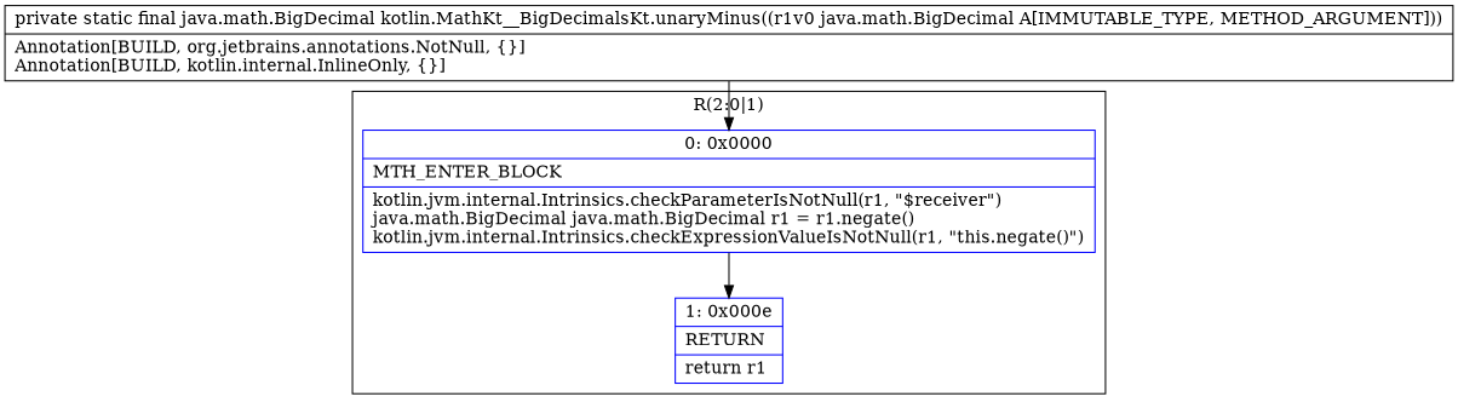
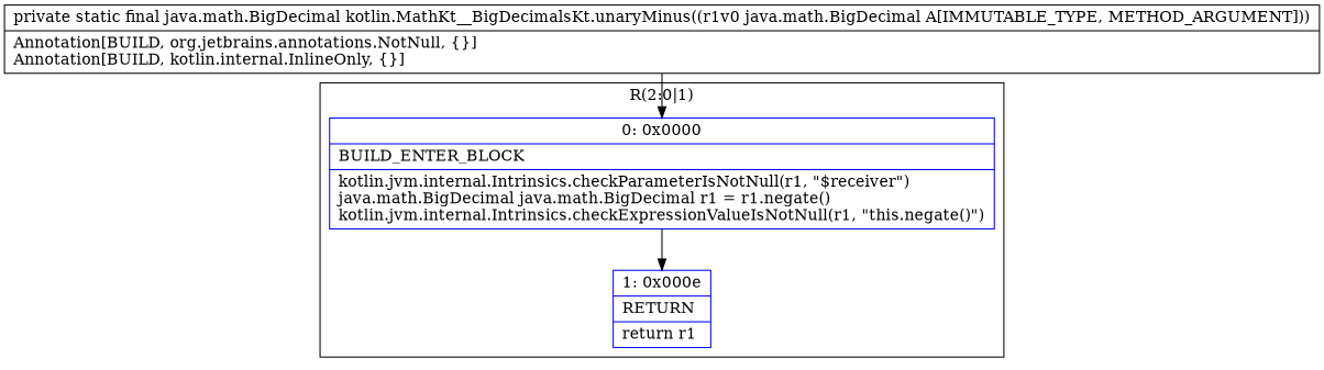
  digraph {
    node [color=blue shape=record]
-   n1 [label="{0\:\ 0x0000|MTH_ENTER_BLOCK\l|kotlin.jvm.internal.Intrinsics.checkParameterIsNotNull(r1, \"$receiver\")\ljava.math.BigDecimal java.math.BigDecimal r1 = r1.negate()\lkotlin.jvm.internal.Intrinsics.checkExpressionValueIsNotNull(r1, \"this.negate()\")\l}"]
+   n1 [label="{0\:\ 0x0000|BUILD_ENTER_BLOCK\l|kotlin.jvm.internal.Intrinsics.checkParameterIsNotNull(r1, \"$receiver\")\ljava.math.BigDecimal java.math.BigDecimal r1 = r1.negate()\lkotlin.jvm.internal.Intrinsics.checkExpressionValueIsNotNull(r1, \"this.negate()\")\l}"]
    n2 [label="{1\:\ 0x000e|RETURN\l|return r1\l}"]
    n3 [label="{private static final java.math.BigDecimal kotlin.MathKt__BigDecimalsKt.unaryMinus((r1v0 java.math.BigDecimal A[IMMUTABLE_TYPE, METHOD_ARGUMENT]))  | Annotation[BUILD, org.jetbrains.annotations.NotNull, \{\}]\lAnnotation[BUILD, kotlin.internal.InlineOnly, \{\}]\l}" color=""]
    subgraph cluster_1 {
      label="R(2:0|1)"
      n1
      n2
    }
    n1 -> n2
    n3 -> n1
  }
